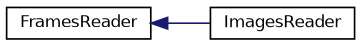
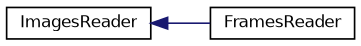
  digraph {
    rankdir=LR
    node [color=black fillcolor=white fontname=Helvetica fontsize=10 shape=record style=filled]
    n1 [height=0.2 label=FramesReader width=0.4]
    n2 [height=0.2 label=ImagesReader width=0.4]
-   n1 -> n2 [color=midnightblue dir=back fontname=Helvetica fontsize=10 labelfontname=Helvetica labelfontsize=10 style=solid]
+   n2 -> n1 [color=midnightblue dir=back fontname=Helvetica fontsize=10 labelfontname=Helvetica labelfontsize=10 style=solid]
  }
